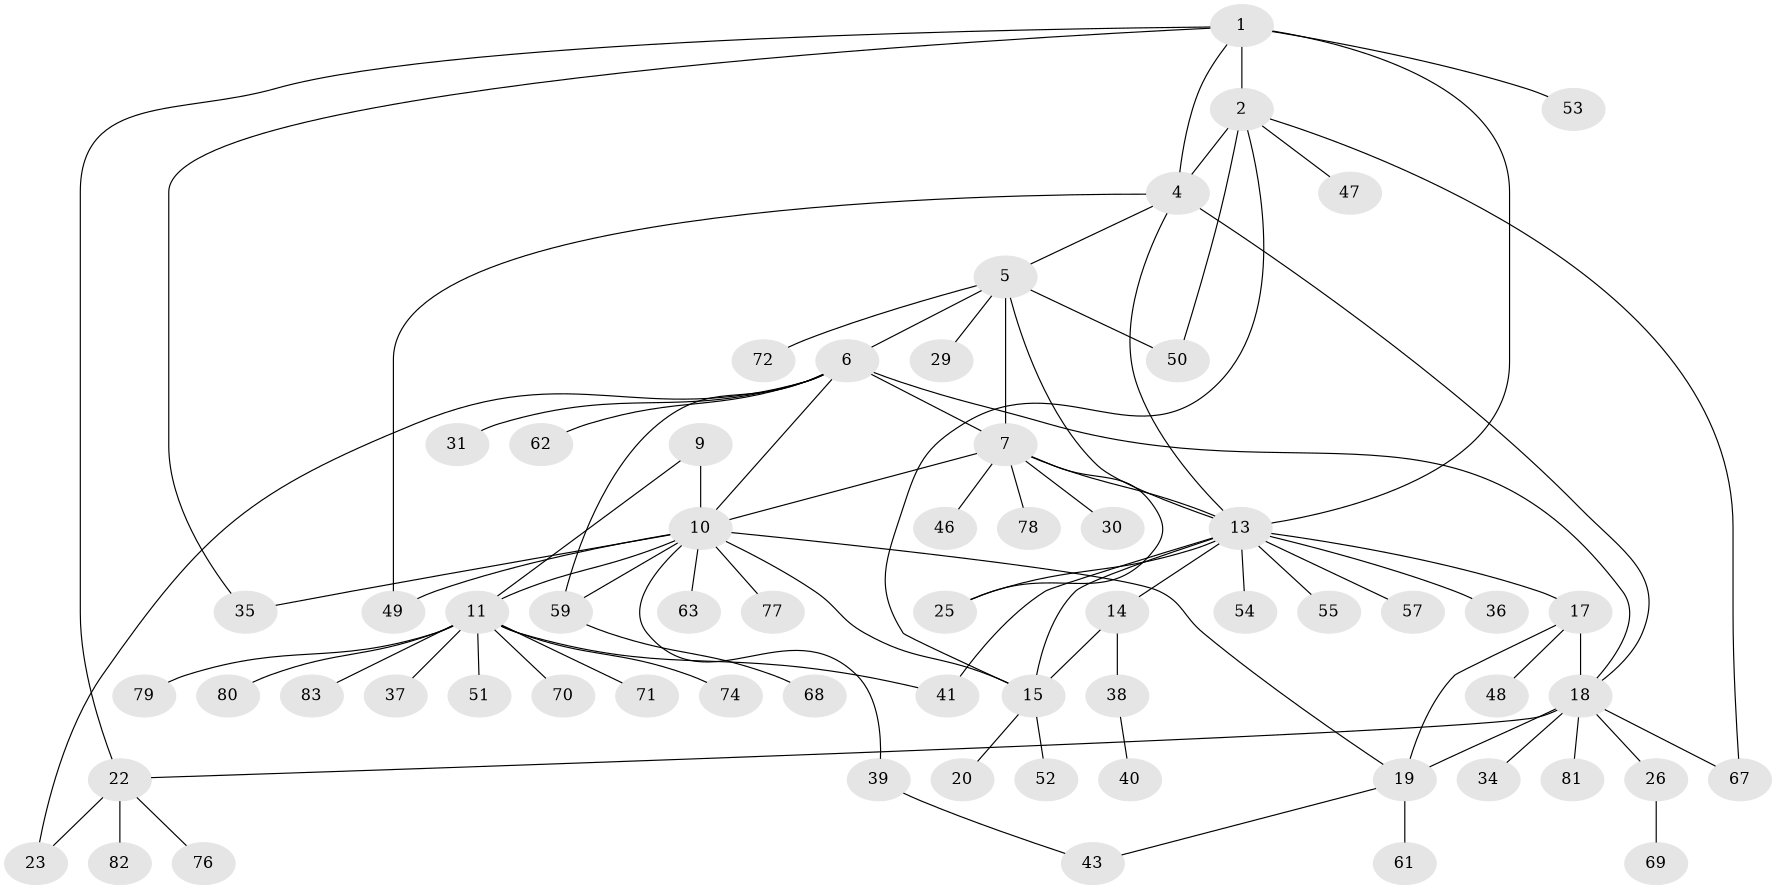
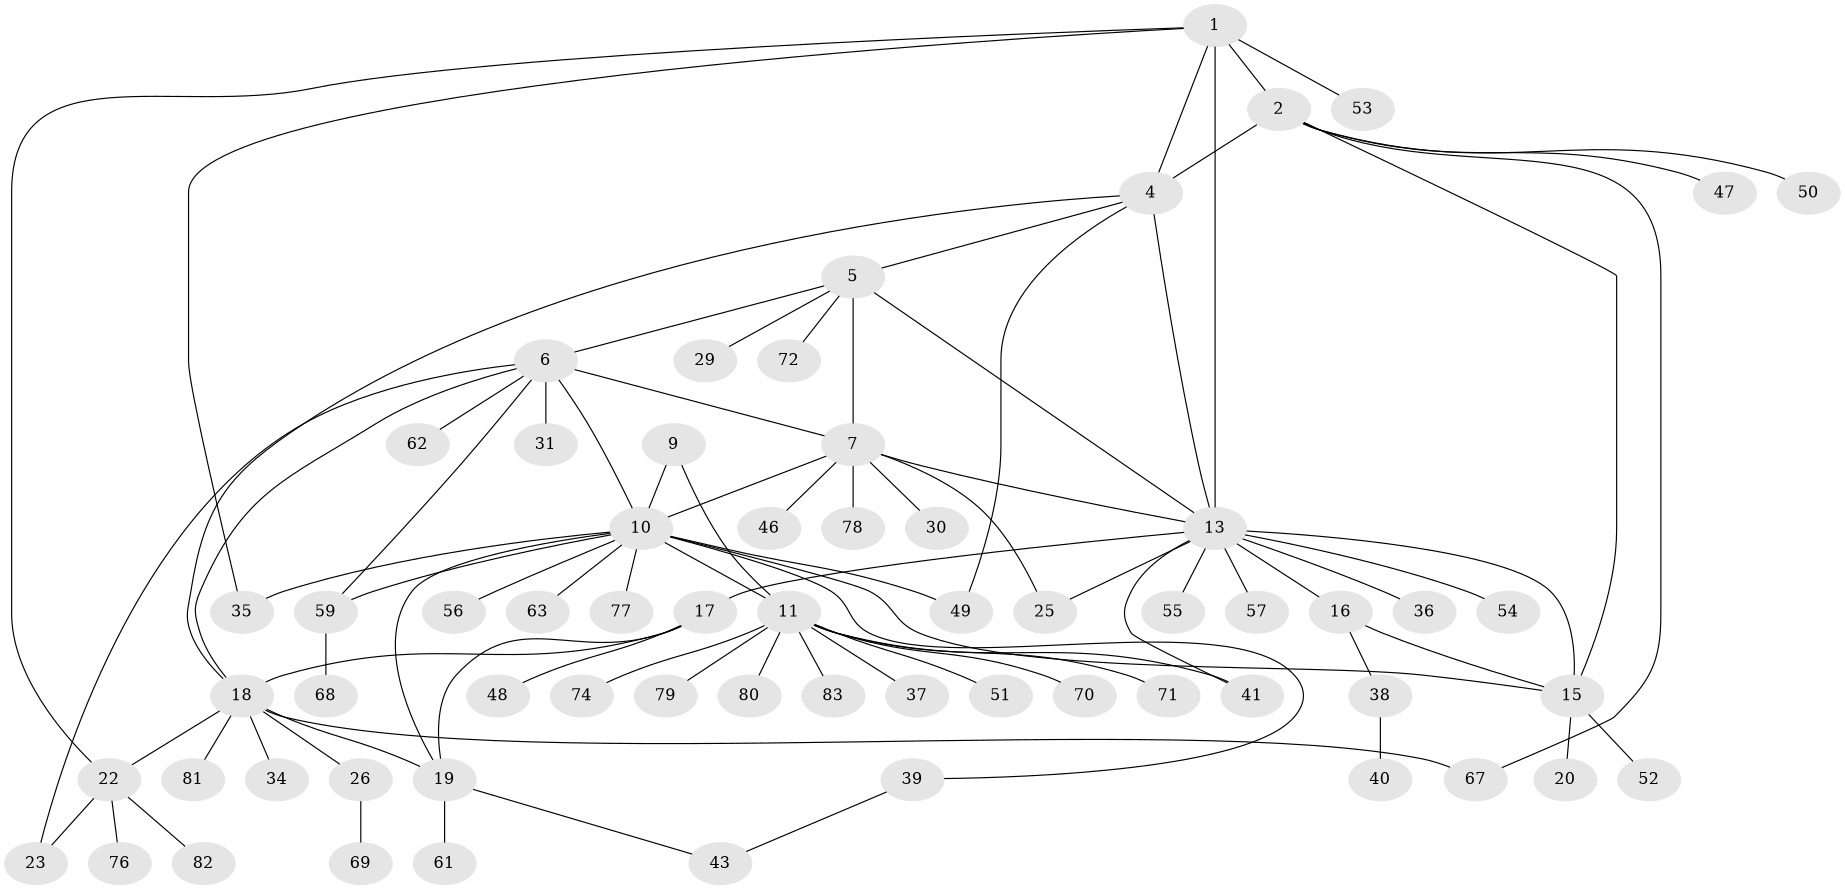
  graph {
    node [color=gray90 style=filled]
    1 [super="+24"]
    2 [super="+3"]
    4 [super="+64"]
    13 [super="+16"]
    22 [super="+28"]
    35
    53 [super="+75"]
    15 [super="+84"]
    47 [super="+65"]
    50
    67
    5 [super="+27"]
    18 [super="+20"]
    49
    25
    41
-   14
+   14 [label=16]
    17 [super="+44"]
    36
    54
    55
    57
    23 [super="+42"]
    76
    82
    n26 [label=20]
    52
    6 [super="+60"]
    7 [super="+8"]
    29
    72
    10 [super="+12"]
    59
    11 [super="+73"]
    19 [super="+58"]
    39 [super="+45"]
+   56
    63
    77
    26 [super="+32"]
    34
    81
    31
    62
    30
    46
    78
    68
    9 [super="+33"]
    37
    51
    70
    71
    74
    79
    80
    83
    43
    61
    38
    48
    40
    69
    1 -- 2 [weight=2]
    1 -- 4
    1 -- 13
    1 -- 22
    1 -- 35
    1 -- 53
    2 -- 4 [weight=2]
    2 -- 15
    2 -- 47
    2 -- 50
    2 -- 67
    4 -- 13
    4 -- 5
    4 -- 18
    4 -- 49
    13 -- 15 [weight=2]
    13 -- 25
    13 -- 41
    13 -- 14 [weight=2]
    13 -- 17
    13 -- 36
    13 -- 54
    13 -- 55
    13 -- 57
    22 -- 23
    22 -- 76
    22 -- 82
    15 -- n26
    15 -- 52
    5 -- 13
-   5 -- 50
    5 -- 6
    5 -- 7 [weight=2]
    5 -- 29
    5 -- 72
    18 -- 22
    18 -- 67
    18 -- 19 [weight=2]
    18 -- 26
    18 -- 34
    18 -- 81
    14 -- 15
    14 -- 38
    17 -- 18 [weight=2]
    17 -- 19
    17 -- 48
    6 -- 18
    6 -- 23
    6 -- 7 [weight=2]
    6 -- 10
    6 -- 59
    6 -- 31
    6 -- 62
    7 -- 13
    7 -- 25
    7 -- 10
    7 -- 30
    7 -- 46
    7 -- 78
    10 -- 35
    10 -- 15
    10 -- 49
    10 -- 59
    10 -- 11 [weight=2]
    10 -- 19
    10 -- 39
+   10 -- 56
    10 -- 63
    10 -- 77
    59 -- 68
    11 -- 41
    11 -- 37
    11 -- 51
    11 -- 70
    11 -- 71
    11 -- 74
    11 -- 79
    11 -- 80
    11 -- 83
    19 -- 43
    19 -- 61
    39 -- 43
    26 -- 69
    9 -- 10 [weight=2]
    9 -- 11
    38 -- 40
  }
